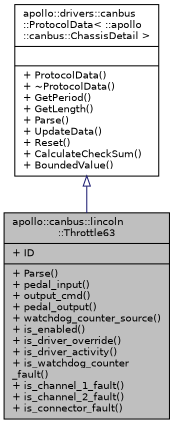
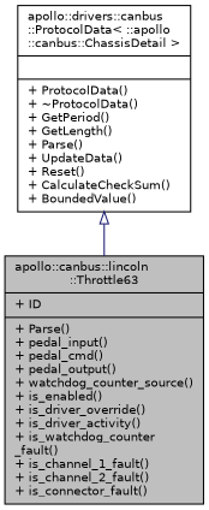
  digraph {
    node [color=black fontname=Helvetica fontsize=10 shape=record style=filled]
-   n1 [fillcolor=grey75 fontcolor=black height=0.2 label="{apollo::canbus::lincoln\l::Throttle63\n|+ ID\l|+ Parse()\l+ pedal_input()\l+ output_cmd()\l+ pedal_output()\l+ watchdog_counter_source()\l+ is_enabled()\l+ is_driver_override()\l+ is_driver_activity()\l+ is_watchdog_counter\l_fault()\l+ is_channel_1_fault()\l+ is_channel_2_fault()\l+ is_connector_fault()\l}" width=0.4]
+   n1 [fillcolor=grey75 fontcolor=black height=0.2 label="{apollo::canbus::lincoln\l::Throttle63\n|+ ID\l|+ Parse()\l+ pedal_input()\l+ pedal_cmd()\l+ pedal_output()\l+ watchdog_counter_source()\l+ is_enabled()\l+ is_driver_override()\l+ is_driver_activity()\l+ is_watchdog_counter\l_fault()\l+ is_channel_1_fault()\l+ is_channel_2_fault()\l+ is_connector_fault()\l}" width=0.4]
    n2 [fillcolor=white height=0.2 label="{apollo::drivers::canbus\l::ProtocolData\< ::apollo\l::canbus::ChassisDetail \>\n||+ ProtocolData()\l+ ~ProtocolData()\l+ GetPeriod()\l+ GetLength()\l+ Parse()\l+ UpdateData()\l+ Reset()\l+ CalculateCheckSum()\l+ BoundedValue()\l}" width=0.4]
    n2 -> n1 [arrowtail=onormal color=midnightblue dir=back fontname=Helvetica fontsize=10 labelfontname=Helvetica labelfontsize=10 style=solid]
  }
